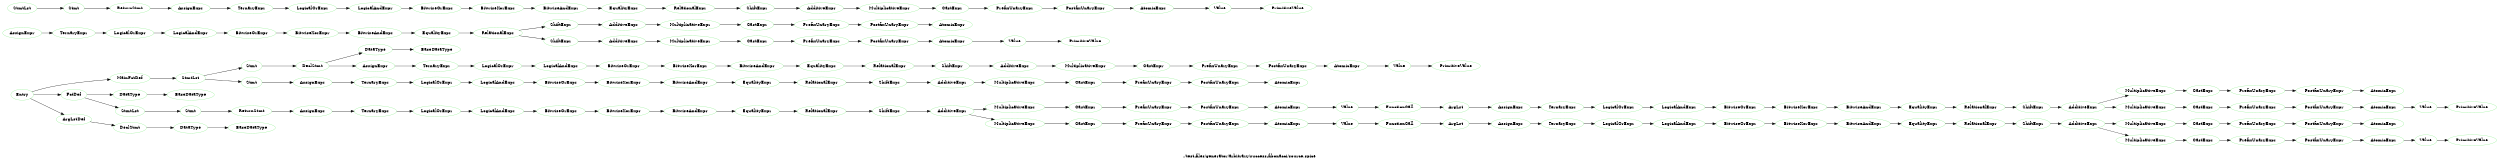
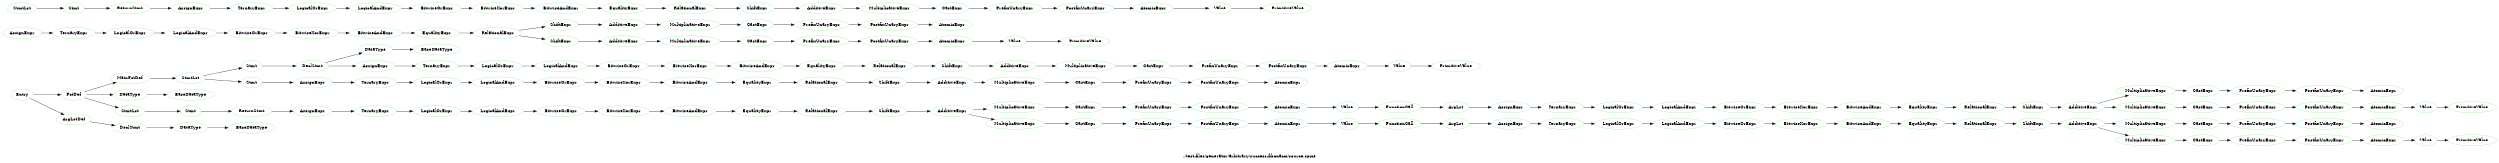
  digraph {
    label="./test-files/generator/arbitrary/success-fibonacci/source.spice"
    rankdir=LR
    node [color=lightgreen]
    n1 [label=Entry]
    n2 [label=FctDef]
    n3 [label=MainFctDef]
    n4 [label=ArgLstDef]
    n5 [label=DataType]
    n6 [label=StmtLst]
    n7 [label=StmtLst]
    n8 [label=BaseDataType]
    n9 [label=DeclStmt]
    n10 [label=Stmt]
    n11 [label=DataType]
    n12 [label=BaseDataType]
    n13 [label=ReturnStmt]
    n14 [label=AssignExpr]
    n15 [label=TernaryExpr]
    n16 [label=StmtLst]
    n17 [label=Stmt]
    n18 [label=LogicalOrExpr]
    n19 [label=LogicalAndExpr]
    n20 [label=BitwiseOrExpr]
    n21 [label=BitwiseXorExpr]
    n22 [label=BitwiseAndExpr]
    n23 [label=EqualityExpr]
    n24 [label=RelationalExpr]
    n25 [label=ShiftExpr]
    n26 [label=ShiftExpr]
    n27 [label=AdditiveExpr]
    n28 [label=AdditiveExpr]
    n29 [label=MultiplicativeExpr]
    n30 [label=CastExpr]
    n31 [label=PrefixUnaryExpr]
    n32 [label=PostfixUnaryExpr]
    n33 [label=AtomicExpr]
    n34 [label=MultiplicativeExpr]
    n35 [label=CastExpr]
    n36 [label=PrefixUnaryExpr]
    n37 [label=PostfixUnaryExpr]
    n38 [label=AtomicExpr]
    n39 [label=Value]
    n40 [label=PrimitiveValue]
    n41 [label=ReturnStmt]
    n42 [label=AssignExpr]
    n43 [label=TernaryExpr]
    n44 [label=LogicalOrExpr]
    n45 [label=LogicalAndExpr]
    n46 [label=BitwiseOrExpr]
    n47 [label=BitwiseXorExpr]
    n48 [label=BitwiseAndExpr]
    n49 [label=EqualityExpr]
    n50 [label=RelationalExpr]
    n51 [label=ShiftExpr]
    n52 [label=AdditiveExpr]
    n53 [label=MultiplicativeExpr]
    n54 [label=CastExpr]
    n55 [label=PrefixUnaryExpr]
    n56 [label=PostfixUnaryExpr]
    n57 [label=AtomicExpr]
    n58 [label=Value]
    n59 [label=PrimitiveValue]
    n60 [label=AssignExpr]
    n61 [label=TernaryExpr]
    n62 [label=LogicalOrExpr]
    n63 [label=LogicalAndExpr]
    n64 [label=BitwiseOrExpr]
    n65 [label=BitwiseXorExpr]
    n66 [label=BitwiseAndExpr]
    n67 [label=EqualityExpr]
    n68 [label=RelationalExpr]
    n69 [label=ShiftExpr]
    n70 [label=AdditiveExpr]
    n71 [label=MultiplicativeExpr]
    n72 [label=MultiplicativeExpr]
    n73 [label=CastExpr]
    n74 [label=CastExpr]
    n75 [label=PrefixUnaryExpr]
    n76 [label=PostfixUnaryExpr]
    n77 [label=AtomicExpr]
    n78 [label=Value]
    n79 [label=FunctionCall]
    n80 [label=ArgLst]
    n81 [label=AssignExpr]
    n82 [label=TernaryExpr]
    n83 [label=LogicalOrExpr]
    n84 [label=LogicalAndExpr]
    n85 [label=BitwiseOrExpr]
    n86 [label=BitwiseXorExpr]
    n87 [label=BitwiseAndExpr]
    n88 [label=EqualityExpr]
    n89 [label=RelationalExpr]
    n90 [label=ShiftExpr]
    n91 [label=AdditiveExpr]
    n92 [label=MultiplicativeExpr]
    n93 [label=MultiplicativeExpr]
    n94 [label=CastExpr]
    n95 [label=CastExpr]
    n96 [label=PrefixUnaryExpr]
    n97 [label=PostfixUnaryExpr]
    n98 [label=AtomicExpr]
    n99 [label=PrefixUnaryExpr]
    n100 [label=PostfixUnaryExpr]
    n101 [label=AtomicExpr]
    n102 [label=Value]
    n103 [label=PrimitiveValue]
    n104 [label=PrefixUnaryExpr]
    n105 [label=PostfixUnaryExpr]
    n106 [label=AtomicExpr]
    n107 [label=Value]
    n108 [label=FunctionCall]
    n109 [label=ArgLst]
    n110 [label=AssignExpr]
    n111 [label=TernaryExpr]
    n112 [label=LogicalOrExpr]
    n113 [label=LogicalAndExpr]
    n114 [label=BitwiseOrExpr]
    n115 [label=BitwiseXorExpr]
    n116 [label=BitwiseAndExpr]
    n117 [label=EqualityExpr]
    n118 [label=RelationalExpr]
    n119 [label=ShiftExpr]
    n120 [label=AdditiveExpr]
    n121 [label=MultiplicativeExpr]
    n122 [label=MultiplicativeExpr]
    n123 [label=CastExpr]
    n124 [label=CastExpr]
    n125 [label=PrefixUnaryExpr]
    n126 [label=PostfixUnaryExpr]
    n127 [label=AtomicExpr]
    n128 [label=PrefixUnaryExpr]
    n129 [label=PostfixUnaryExpr]
    n130 [label=AtomicExpr]
    n131 [label=Value]
    n132 [label=PrimitiveValue]
    n133 [label=Stmt]
    n134 [label=Stmt]
    n135 [label=DeclStmt]
    n136 [label=AssignExpr]
    n137 [label=DataType]
    n138 [label=AssignExpr]
    n139 [label=BaseDataType]
    n140 [label=TernaryExpr]
    n141 [label=LogicalOrExpr]
    n142 [label=LogicalAndExpr]
    n143 [label=BitwiseOrExpr]
    n144 [label=BitwiseXorExpr]
    n145 [label=BitwiseAndExpr]
    n146 [label=EqualityExpr]
    n147 [label=RelationalExpr]
    n148 [label=ShiftExpr]
    n149 [label=AdditiveExpr]
    n150 [label=MultiplicativeExpr]
    n151 [label=CastExpr]
    n152 [label=PrefixUnaryExpr]
    n153 [label=PostfixUnaryExpr]
    n154 [label=AtomicExpr]
    n155 [label=Value]
    n156 [label=PrimitiveValue]
    n157 [label=TernaryExpr]
    n158 [label=LogicalOrExpr]
    n159 [label=LogicalAndExpr]
    n160 [label=BitwiseOrExpr]
    n161 [label=BitwiseXorExpr]
    n162 [label=BitwiseAndExpr]
    n163 [label=EqualityExpr]
    n164 [label=RelationalExpr]
    n165 [label=ShiftExpr]
    n166 [label=AdditiveExpr]
    n167 [label=MultiplicativeExpr]
    n168 [label=CastExpr]
    n169 [label=PrefixUnaryExpr]
    n170 [label=PostfixUnaryExpr]
    n171 [label=AtomicExpr]
    n1 -> n2
-   n1 -> n3
+   n2 -> n3
    n1 -> n4
    n2 -> n5
    n2 -> n6
    n3 -> n7
    n4 -> n9
    n5 -> n8
    n6 -> n10
    n7 -> n133
    n7 -> n134
    n9 -> n11
    n10 -> n13
    n11 -> n12
    n13 -> n60
    n14 -> n15
    n15 -> n18
    n16 -> n17
    n17 -> n41
    n18 -> n19
    n19 -> n20
    n20 -> n21
    n21 -> n22
    n22 -> n23
    n23 -> n24
    n24 -> n25
    n24 -> n26
    n25 -> n27
    n26 -> n28
    n27 -> n29
    n28 -> n34
    n29 -> n30
    n30 -> n31
    n31 -> n32
    n32 -> n33
    n34 -> n35
    n35 -> n36
    n36 -> n37
    n37 -> n38
    n38 -> n39
    n39 -> n40
    n41 -> n42
    n42 -> n43
    n43 -> n44
    n44 -> n45
    n45 -> n46
    n46 -> n47
    n47 -> n48
    n48 -> n49
    n49 -> n50
    n50 -> n51
    n51 -> n52
    n52 -> n53
    n53 -> n54
    n54 -> n55
    n55 -> n56
    n56 -> n57
    n57 -> n58
    n58 -> n59
    n60 -> n61
    n61 -> n62
    n62 -> n63
    n63 -> n64
    n64 -> n65
    n65 -> n66
    n66 -> n67
    n67 -> n68
    n68 -> n69
    n69 -> n70
    n70 -> n71
    n70 -> n72
    n71 -> n73
    n72 -> n74
    n73 -> n75
    n74 -> n104
    n75 -> n76
    n76 -> n77
    n77 -> n78
    n78 -> n79
    n79 -> n80
    n80 -> n81
    n81 -> n82
    n82 -> n83
    n83 -> n84
    n84 -> n85
    n85 -> n86
    n86 -> n87
    n87 -> n88
    n88 -> n89
    n89 -> n90
    n90 -> n91
    n91 -> n92
    n91 -> n93
    n92 -> n94
    n93 -> n95
    n94 -> n96
    n95 -> n99
    n96 -> n97
    n97 -> n98
    n99 -> n100
    n100 -> n101
    n101 -> n102
    n102 -> n103
    n104 -> n105
    n105 -> n106
    n106 -> n107
    n107 -> n108
    n108 -> n109
    n109 -> n110
    n110 -> n111
    n111 -> n112
    n112 -> n113
    n113 -> n114
    n114 -> n115
    n115 -> n116
    n116 -> n117
    n117 -> n118
    n118 -> n119
    n119 -> n120
    n120 -> n121
    n120 -> n122
    n121 -> n123
    n122 -> n124
    n123 -> n125
    n124 -> n128
    n125 -> n126
    n126 -> n127
    n128 -> n129
    n129 -> n130
    n130 -> n131
    n131 -> n132
    n133 -> n135
    n134 -> n136
    n135 -> n137
    n135 -> n138
    n136 -> n157
    n137 -> n139
    n138 -> n140
    n140 -> n141
    n141 -> n142
    n142 -> n143
    n143 -> n144
    n144 -> n145
    n145 -> n146
    n146 -> n147
    n147 -> n148
    n148 -> n149
    n149 -> n150
    n150 -> n151
    n151 -> n152
    n152 -> n153
    n153 -> n154
    n154 -> n155
    n155 -> n156
    n157 -> n158
    n158 -> n159
    n159 -> n160
    n160 -> n161
    n161 -> n162
    n162 -> n163
    n163 -> n164
    n164 -> n165
    n165 -> n166
    n166 -> n167
    n167 -> n168
    n168 -> n169
    n169 -> n170
    n170 -> n171
  }
